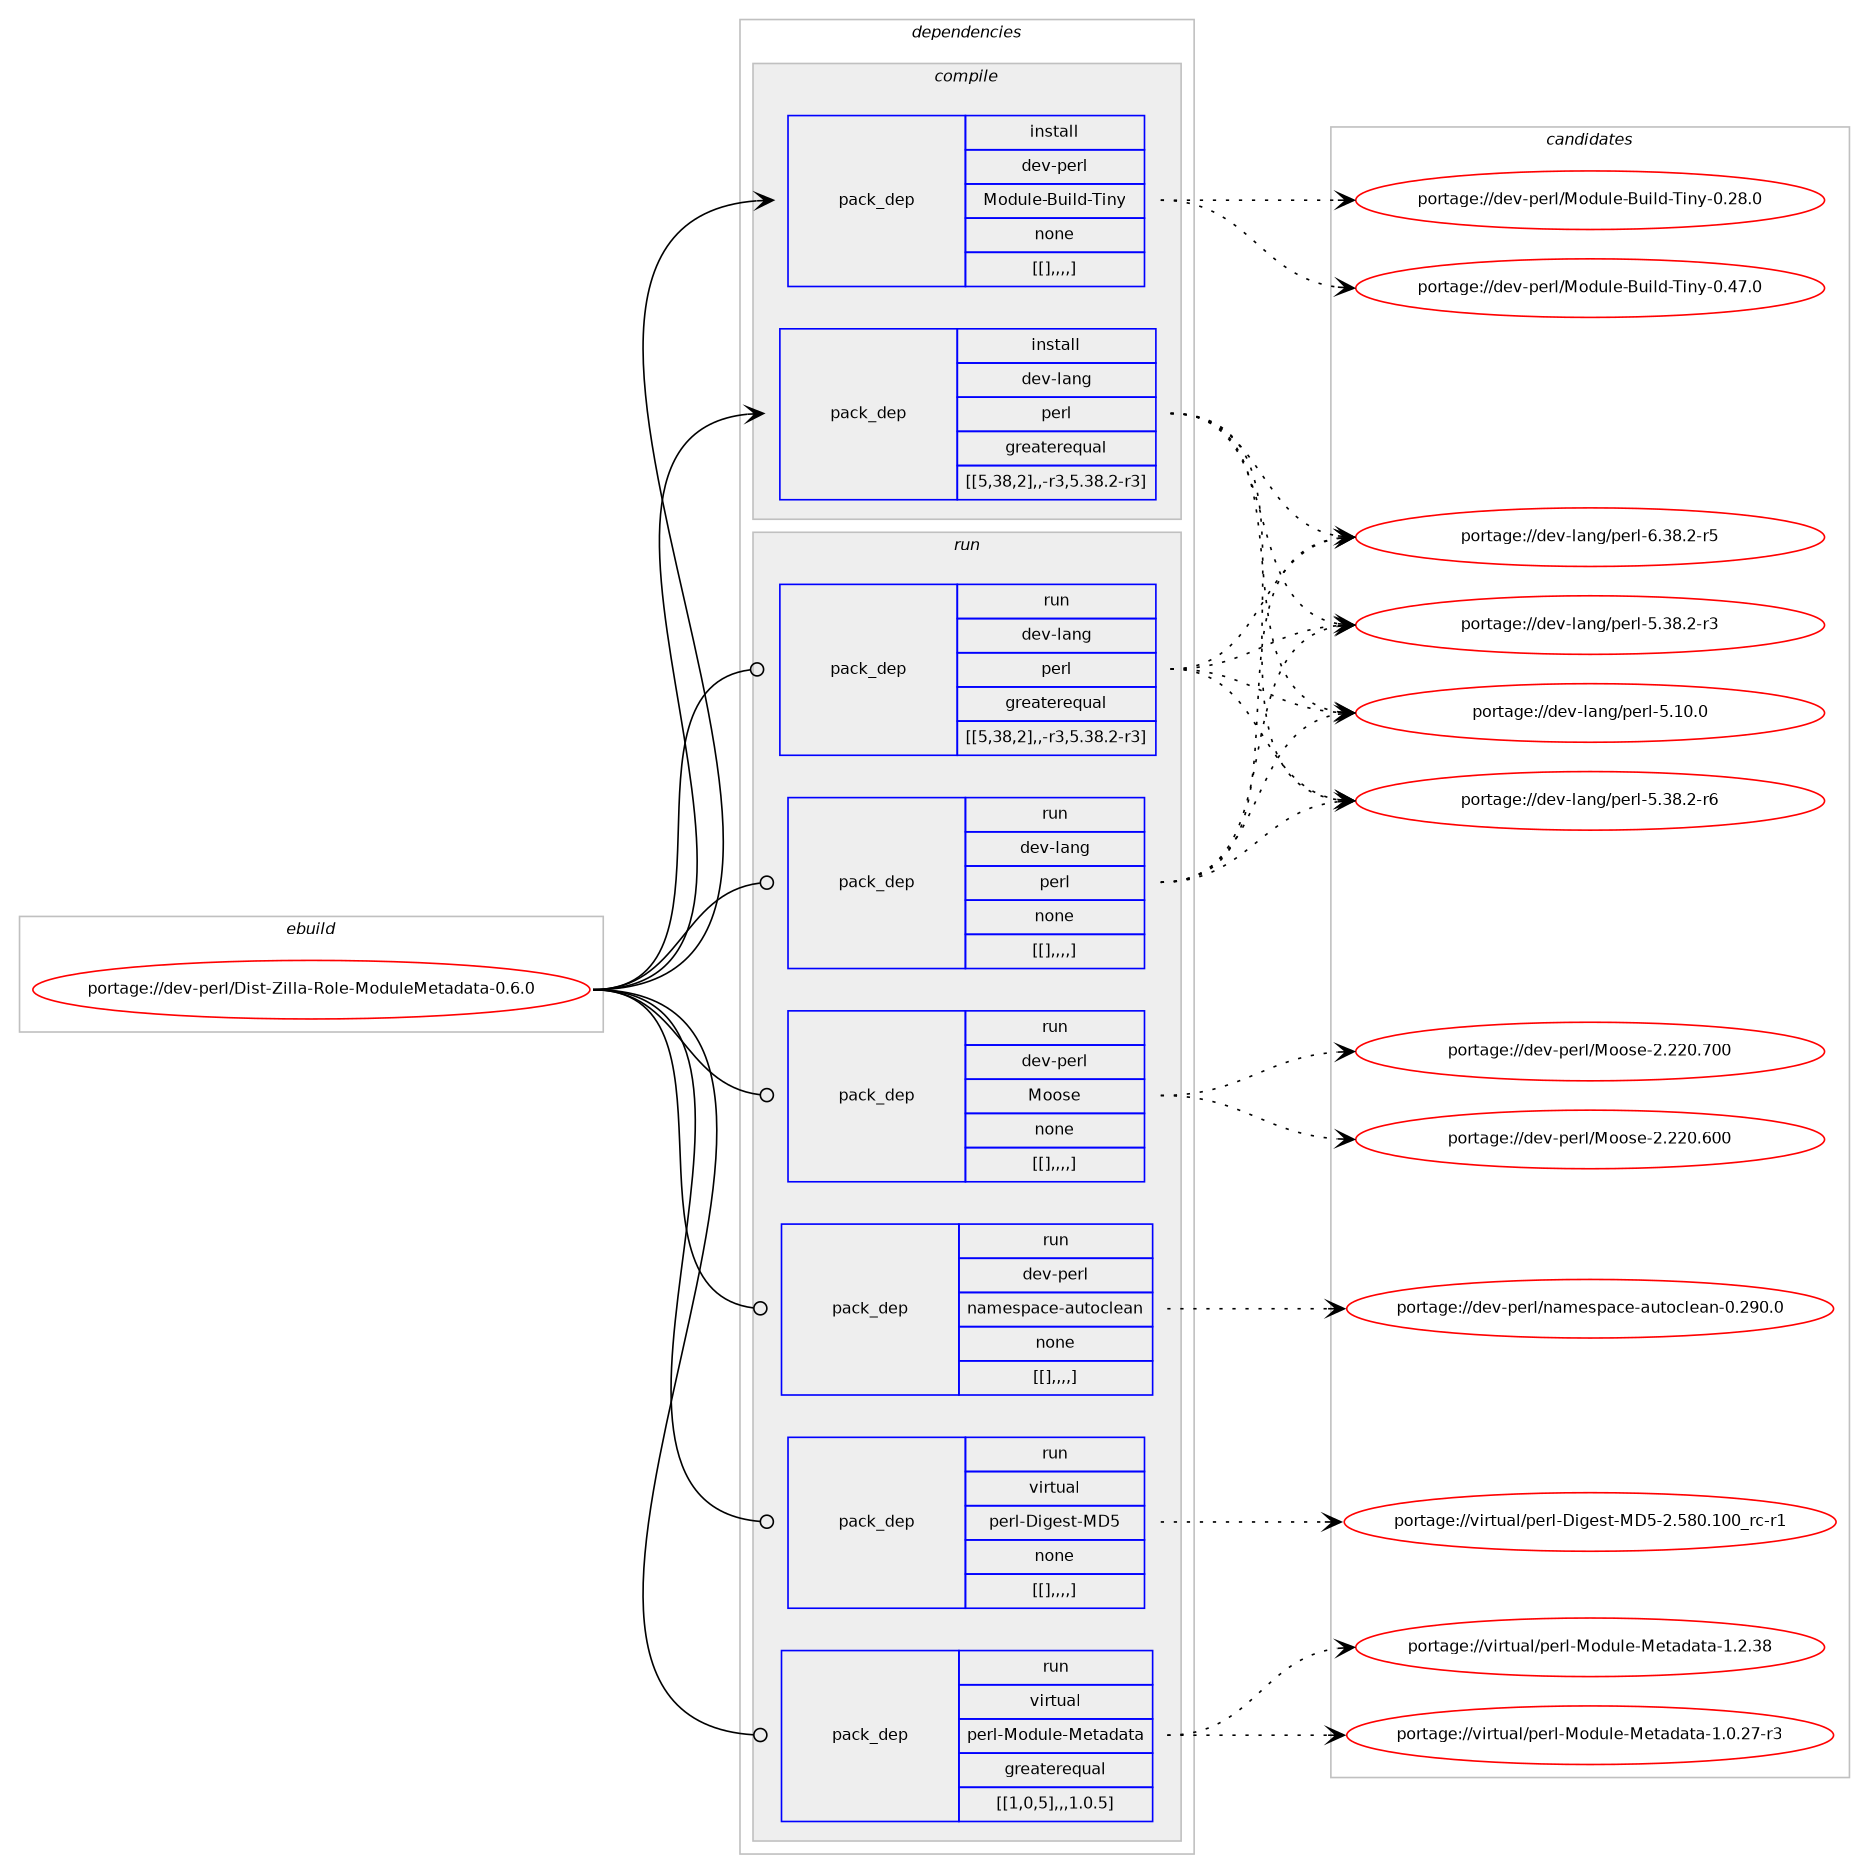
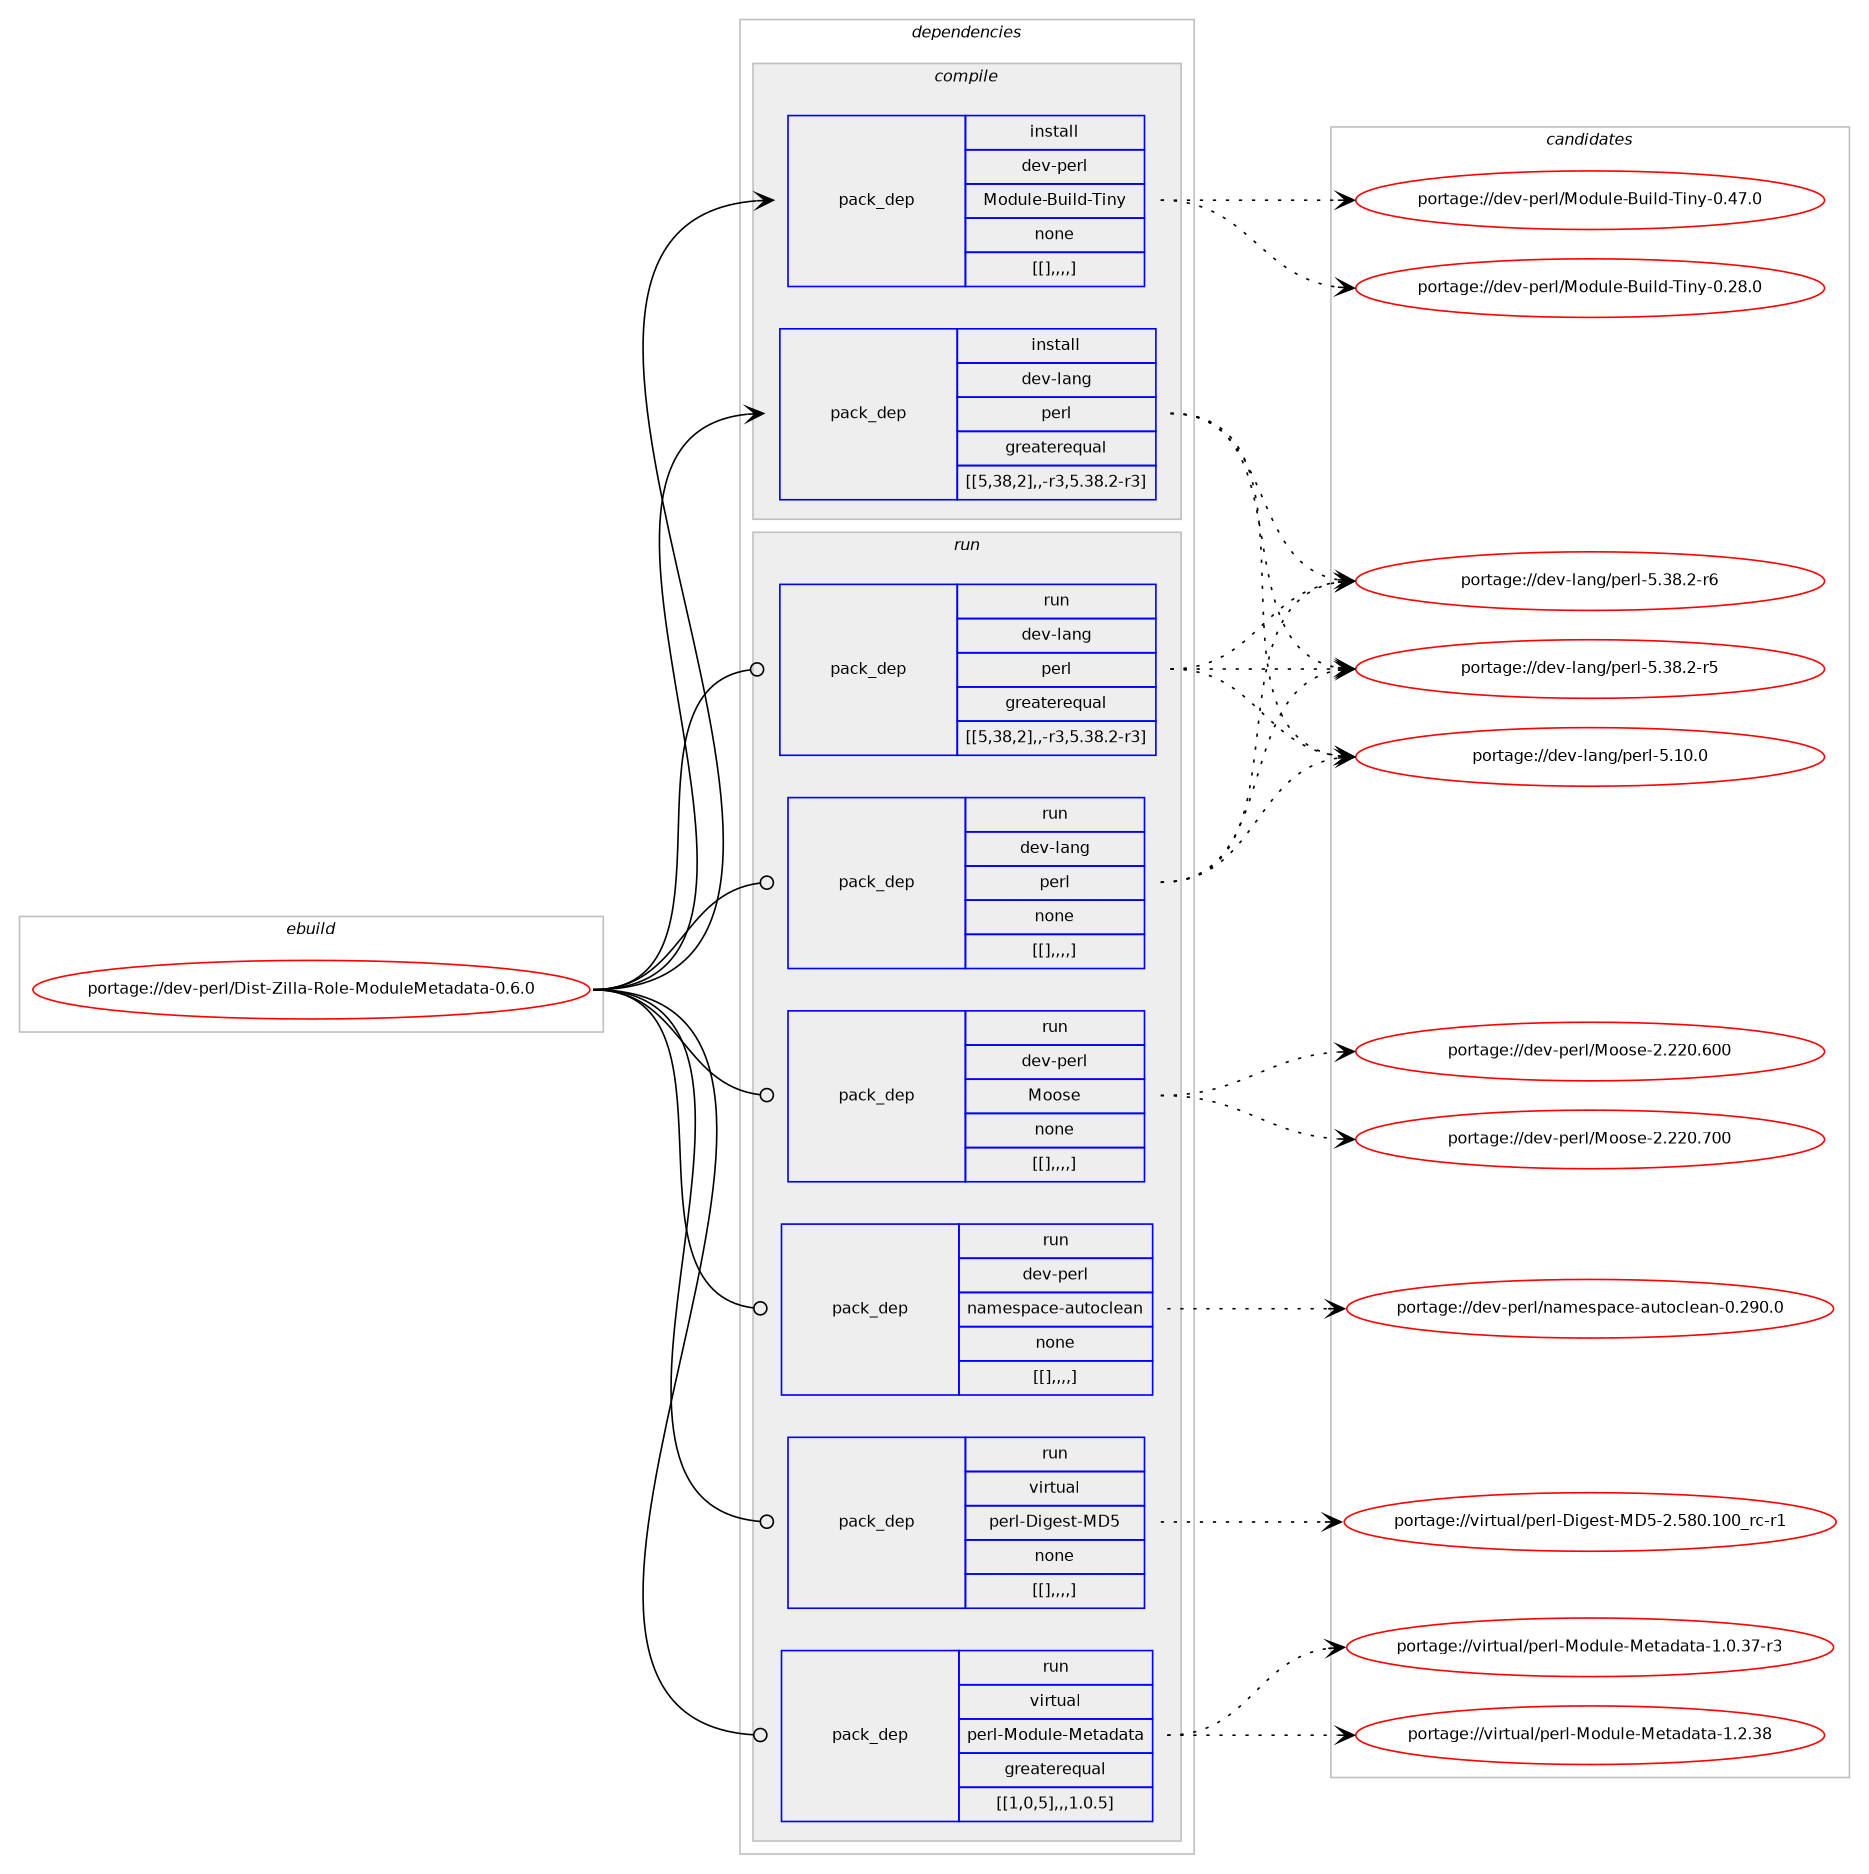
  digraph {
    compound=true
    concentrate=true
    fontname=Helvetica
    fontsize=10
    newrank=true
    rankdir=LR
    ranksep=1.5
    node [color=red fontname=Helvetica fontsize=10]
    edge [arrowhead=vee headport=w style=dotted tailport=e weight=100]
    n1 [label="portage://dev-perl/Dist-Zilla-Role-ModuleMetadata-0.6.0" width=4]
    n2 [color=blue label=<<TABLE BORDER="0" CELLBORDER="1" CELLSPACING="0" CELLPADDING="4" WIDTH="220"><TR><TD ROWSPAN="6" CELLPADDING="30">pack_dep</TD></TR><TR><TD WIDTH="110">install</TD></TR><TR><TD>dev-lang</TD></TR><TR><TD>perl</TD></TR><TR><TD>greaterequal</TD></TR><TR><TD>[[5,38,2],,-r3,5.38.2-r3]</TD></TR></TABLE>> shape=none]
    n3 [color=blue label=<<TABLE BORDER="0" CELLBORDER="1" CELLSPACING="0" CELLPADDING="4" WIDTH="220"><TR><TD ROWSPAN="6" CELLPADDING="30">pack_dep</TD></TR><TR><TD WIDTH="110">install</TD></TR><TR><TD>dev-perl</TD></TR><TR><TD>Module-Build-Tiny</TD></TR><TR><TD>none</TD></TR><TR><TD>[[],,,,]</TD></TR></TABLE>> shape=none]
    n4 [color=blue label=<<TABLE BORDER="0" CELLBORDER="1" CELLSPACING="0" CELLPADDING="4" WIDTH="220"><TR><TD ROWSPAN="6" CELLPADDING="30">pack_dep</TD></TR><TR><TD WIDTH="110">run</TD></TR><TR><TD>dev-lang</TD></TR><TR><TD>perl</TD></TR><TR><TD>greaterequal</TD></TR><TR><TD>[[5,38,2],,-r3,5.38.2-r3]</TD></TR></TABLE>> shape=none]
    n5 [color=blue label=<<TABLE BORDER="0" CELLBORDER="1" CELLSPACING="0" CELLPADDING="4" WIDTH="220"><TR><TD ROWSPAN="6" CELLPADDING="30">pack_dep</TD></TR><TR><TD WIDTH="110">run</TD></TR><TR><TD>dev-lang</TD></TR><TR><TD>perl</TD></TR><TR><TD>none</TD></TR><TR><TD>[[],,,,]</TD></TR></TABLE>> shape=none]
    n6 [color=blue label=<<TABLE BORDER="0" CELLBORDER="1" CELLSPACING="0" CELLPADDING="4" WIDTH="220"><TR><TD ROWSPAN="6" CELLPADDING="30">pack_dep</TD></TR><TR><TD WIDTH="110">run</TD></TR><TR><TD>dev-perl</TD></TR><TR><TD>Moose</TD></TR><TR><TD>none</TD></TR><TR><TD>[[],,,,]</TD></TR></TABLE>> shape=none]
    n7 [color=blue label=<<TABLE BORDER="0" CELLBORDER="1" CELLSPACING="0" CELLPADDING="4" WIDTH="220"><TR><TD ROWSPAN="6" CELLPADDING="30">pack_dep</TD></TR><TR><TD WIDTH="110">run</TD></TR><TR><TD>dev-perl</TD></TR><TR><TD>namespace-autoclean</TD></TR><TR><TD>none</TD></TR><TR><TD>[[],,,,]</TD></TR></TABLE>> shape=none]
    n8 [color=blue label=<<TABLE BORDER="0" CELLBORDER="1" CELLSPACING="0" CELLPADDING="4" WIDTH="220"><TR><TD ROWSPAN="6" CELLPADDING="30">pack_dep</TD></TR><TR><TD WIDTH="110">run</TD></TR><TR><TD>virtual</TD></TR><TR><TD>perl-Digest-MD5</TD></TR><TR><TD>none</TD></TR><TR><TD>[[],,,,]</TD></TR></TABLE>> shape=none]
    n9 [color=blue label=<<TABLE BORDER="0" CELLBORDER="1" CELLSPACING="0" CELLPADDING="4" WIDTH="220"><TR><TD ROWSPAN="6" CELLPADDING="30">pack_dep</TD></TR><TR><TD WIDTH="110">run</TD></TR><TR><TD>virtual</TD></TR><TR><TD>perl-Module-Metadata</TD></TR><TR><TD>greaterequal</TD></TR><TR><TD>[[1,0,5],,,1.0.5]</TD></TR></TABLE>> shape=none]
    n10 [label="portage://dev-lang/perl-5.10.0" width=4]
    n11 [label="portage://dev-lang/perl-5.38.2-r6" width=4]
-   n12 [label="portage://dev-lang/perl-6.38.2-r5" width=4]
-   n13 [label="portage://dev-lang/perl-5.38.2-r3" width=4]
+   n12 [label="portage://dev-lang/perl-5.38.2-r5" width=4]
    n14 [label="portage://dev-perl/Module-Build-Tiny-0.28.0" width=4]
    n15 [label="portage://dev-perl/Module-Build-Tiny-0.47.0" width=4]
    n16 [label="portage://dev-perl/Moose-2.220.700" width=4]
    n17 [label="portage://dev-perl/Moose-2.220.600" width=4]
    n18 [label="portage://dev-perl/namespace-autoclean-0.290.0" width=4]
    n19 [label="portage://virtual/perl-Digest-MD5-2.580.100_rc-r1" width=4]
    n20 [label="portage://virtual/perl-Module-Metadata-1.2.38" width=4]
-   n21 [label="portage://virtual/perl-Module-Metadata-1.0.27-r3" width=4]
+   n21 [label="portage://virtual/perl-Module-Metadata-1.0.37-r3" width=4]
    subgraph cluster_1 {
      color=gray
      label=<<i>ebuild</i>>
      n1
    }
    subgraph cluster_2 {
      color=gray
      label=<<i>dependencies</i>>
      subgraph cluster_3 {
        color=gray
        fillcolor="#eeeeee"
        label=<<i>compile</i>>
        style=filled
        subgraph sub_4 {
          color=gray
          fillcolor="#eeeeee"
          label=<<i>compile</i>>
          style=filled
          n2
        }
        subgraph sub_5 {
          color=gray
          fillcolor="#eeeeee"
          label=<<i>compile</i>>
          style=filled
          n3
        }
      }
      subgraph cluster_6 {
        color=gray
        fillcolor="#eeeeee"
        label=<<i>compile and run</i>>
        style=filled
      }
      subgraph cluster_7 {
        color=gray
        fillcolor="#eeeeee"
        label=<<i>run</i>>
        style=filled
        subgraph sub_8 {
          color=gray
          fillcolor="#eeeeee"
          label=<<i>run</i>>
          style=filled
          n4
        }
        subgraph sub_9 {
          color=gray
          fillcolor="#eeeeee"
          label=<<i>run</i>>
          style=filled
          n5
        }
        subgraph sub_10 {
          color=gray
          fillcolor="#eeeeee"
          label=<<i>run</i>>
          style=filled
          n6
        }
        subgraph sub_11 {
          color=gray
          fillcolor="#eeeeee"
          label=<<i>run</i>>
          style=filled
          n7
        }
        subgraph sub_12 {
          color=gray
          fillcolor="#eeeeee"
          label=<<i>run</i>>
          style=filled
          n8
        }
        subgraph sub_13 {
          color=gray
          fillcolor="#eeeeee"
          label=<<i>run</i>>
          style=filled
          n9
        }
      }
    }
    subgraph cluster_14 {
      color=gray
      label=<<i>candidates</i>>
      rank=same
      subgraph sub_15 {
        color=black
        label=<<i>candidates</i>>
        nodesep=1
        rank=same
        n10
        n11
        n12
-       n13
      }
      subgraph sub_16 {
        color=black
        label=<<i>candidates</i>>
        nodesep=1
        rank=same
        n14
        n15
      }
      subgraph sub_17 {
        color=black
        label=<<i>candidates</i>>
        nodesep=1
        rank=same
        n10
        n11
        n12
-       n13
      }
      subgraph sub_18 {
        color=black
        label=<<i>candidates</i>>
        nodesep=1
        rank=same
        n10
        n11
        n12
-       n13
      }
      subgraph sub_19 {
        color=black
        label=<<i>candidates</i>>
        nodesep=1
        rank=same
        n16
        n17
      }
      subgraph sub_20 {
        color=black
        label=<<i>candidates</i>>
        nodesep=1
        rank=same
        n18
      }
      subgraph sub_21 {
        color=black
        label=<<i>candidates</i>>
        nodesep=1
        rank=same
        n19
      }
      subgraph sub_22 {
        color=black
        label=<<i>candidates</i>>
        nodesep=1
        rank=same
        n20
        n21
      }
    }
    n1 -> n2 [style=solid weight=20]
    n1 -> n3 [style=solid weight=20]
    n1 -> n4 [arrowhead=odot style=solid weight=20]
    n1 -> n5 [arrowhead=odot style=solid weight=20]
    n1 -> n6 [arrowhead=odot style=solid weight=20]
    n1 -> n7 [arrowhead=odot style=solid weight=20]
    n1 -> n8 [arrowhead=odot style=solid weight=20]
    n1 -> n9 [arrowhead=odot style=solid weight=20]
    n2 -> n10
    n2 -> n11
    n2 -> n12
-   n2 -> n13
    n3 -> n14
    n3 -> n15
    n4 -> n10
    n4 -> n11
    n4 -> n12
-   n4 -> n13
    n5 -> n10
    n5 -> n11
    n5 -> n12
-   n5 -> n13
    n6 -> n16
    n6 -> n17
    n7 -> n18
    n8 -> n19
    n9 -> n20
    n9 -> n21
  }
